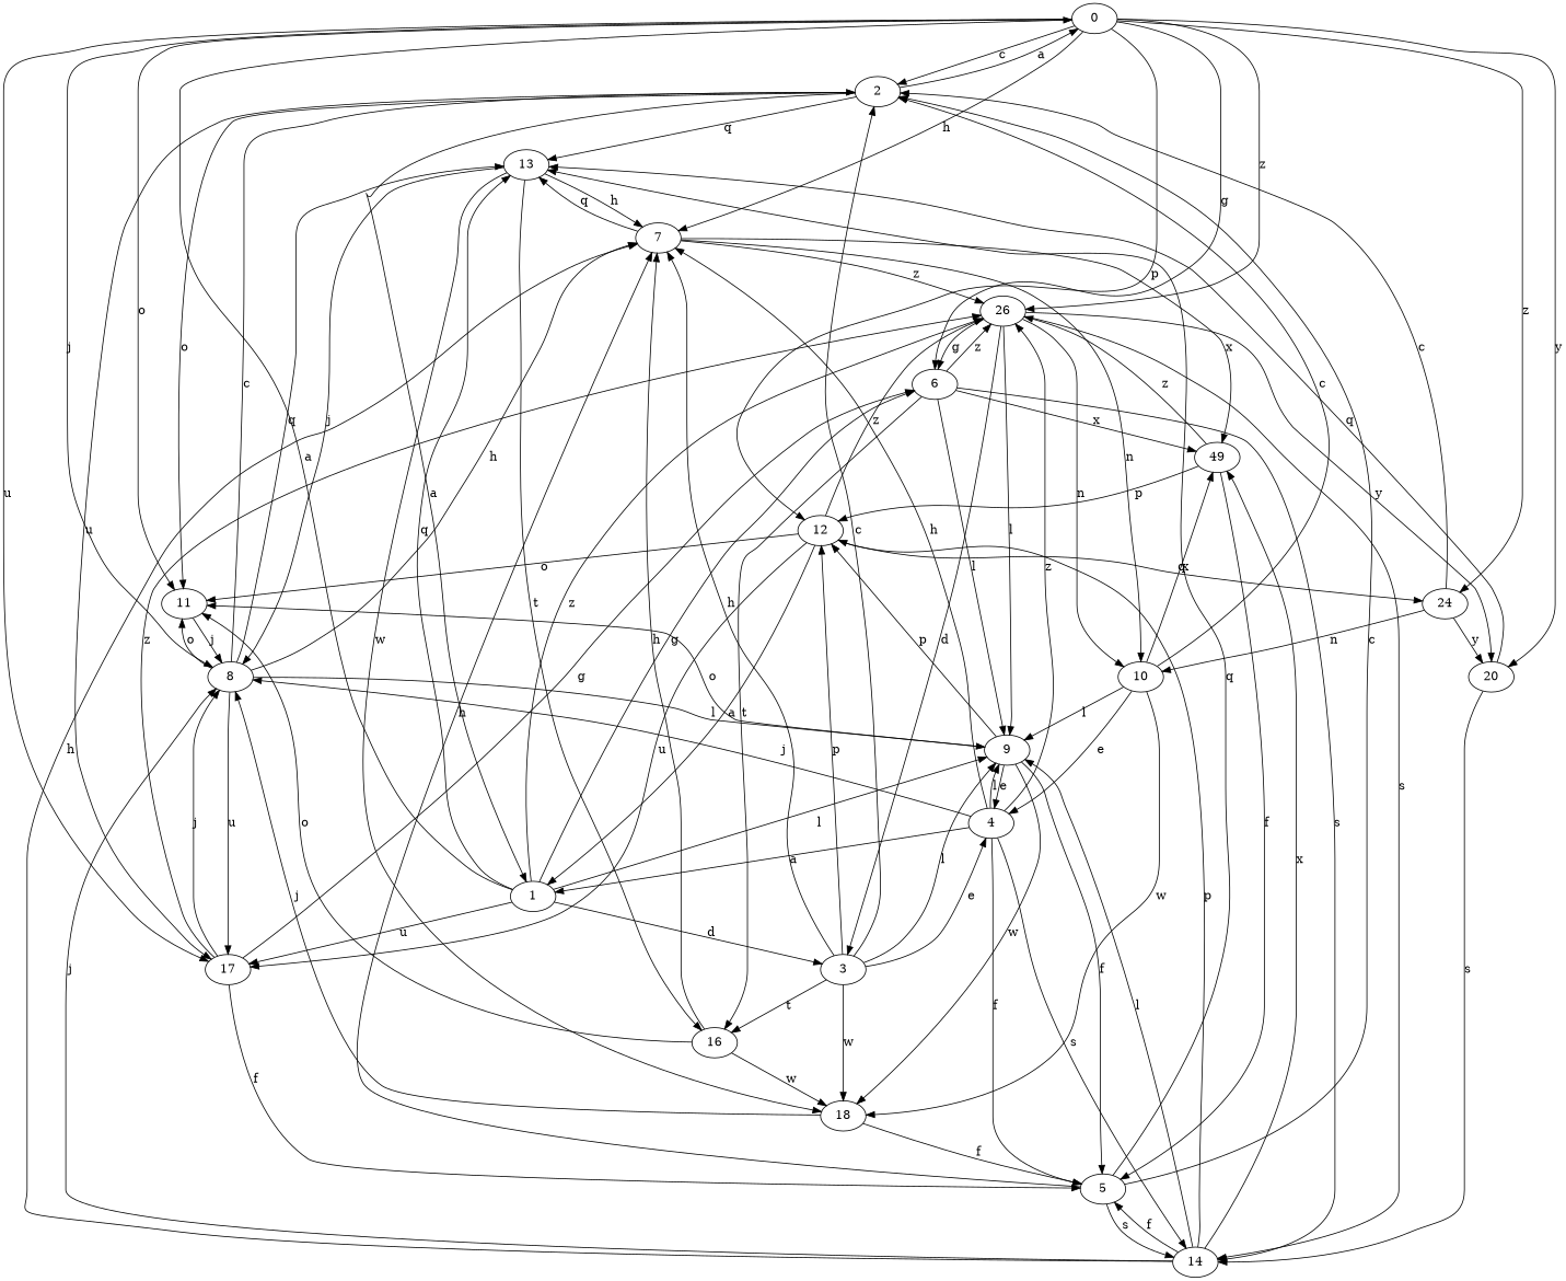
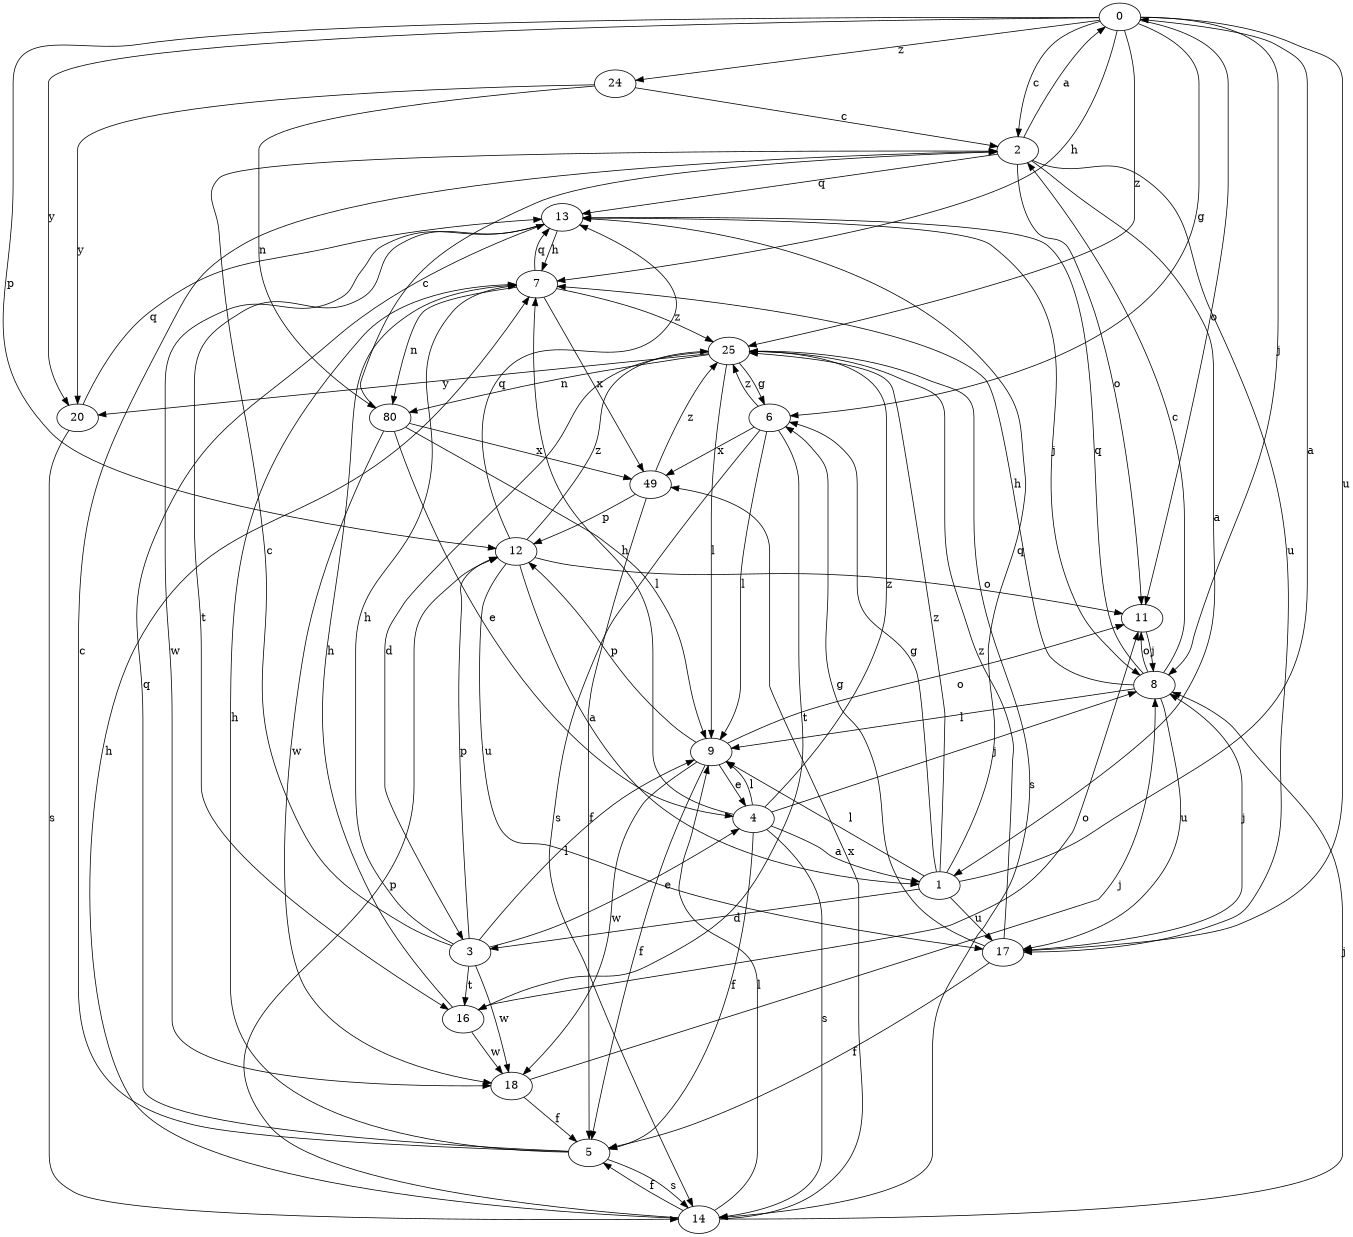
  strict digraph {
    fontname="DejaVu Serif"
    node [fontname="DejaVu Serif"]
    edge [fontname="DejaVu Serif"]
    0
    2
    6
    7
    8
    11
    12
    17
    20
    24
-   25 [label=26]
+   25
    1
    13
    9
    16
    14
    n17 [label=49]
-   10
+   10 [label=80]
    5
    3
    4
    18
    0 -> 2 [label=c]
    0 -> 6 [label=g]
    0 -> 7 [label=h]
    0 -> 8 [label=j]
    0 -> 11 [label=o]
    0 -> 12 [label=p]
    0 -> 17 [label=u]
    0 -> 20 [label=y]
    0 -> 24 [label=z]
    0 -> 25 [label=z]
    2 -> 0 [label=a]
    2 -> 11 [label=o]
    2 -> 17 [label=u]
    2 -> 1 [label=a]
    2 -> 13 [label=q]
    6 -> 25 [label=z]
    6 -> 9 [label=l]
    6 -> 16 [label=t]
    6 -> 14 [label=s]
    6 -> n17 [label=x]
    7 -> 25 [label=z]
    7 -> 13 [label=q]
    7 -> n17 [label=x]
    7 -> 10 [label=n]
    8 -> 2 [label=c]
    8 -> 7 [label=h]
    8 -> 11 [label=o]
    8 -> 17 [label=u]
    8 -> 13 [label=q]
    8 -> 9 [label=l]
    11 -> 8 [label=j]
    12 -> 11 [label=o]
    12 -> 17 [label=u]
    12 -> 25 [label=z]
    12 -> 1 [label=a]
-   12 -> 24 [label=q]
+   12 -> 13 [label=q]
    17 -> 6 [label=g]
    17 -> 8 [label=j]
    17 -> 25 [label=z]
    17 -> 5 [label=f]
    20 -> 13 [label=q]
    20 -> 14 [label=s]
    24 -> 2 [label=c]
    24 -> 20 [label=y]
    24 -> 10 [label=n]
    25 -> 6 [label=g]
    25 -> 20 [label=y]
    25 -> 9 [label=l]
    25 -> 14 [label=s]
    25 -> 10 [label=n]
    25 -> 3 [label=d]
    1 -> 0 [label=a]
    1 -> 6 [label=g]
    1 -> 17 [label=u]
    1 -> 25 [label=z]
    1 -> 13 [label=q]
    1 -> 9 [label=l]
    1 -> 3 [label=d]
    13 -> 7 [label=h]
    13 -> 8 [label=j]
    13 -> 16 [label=t]
    13 -> 18 [label=w]
    9 -> 11 [label=o]
    9 -> 12 [label=p]
    9 -> 5 [label=f]
    9 -> 4 [label=e]
    9 -> 18 [label=w]
    16 -> 7 [label=h]
    16 -> 11 [label=o]
    16 -> 18 [label=w]
    14 -> 7 [label=h]
    14 -> 8 [label=j]
    14 -> 12 [label=p]
    14 -> 9 [label=l]
    14 -> n17 [label=x]
    14 -> 5 [label=f]
    n17 -> 12 [label=p]
    n17 -> 25 [label=z]
    n17 -> 5 [label=f]
    10 -> 2 [label=c]
    10 -> 9 [label=l]
    10 -> n17 [label=x]
    10 -> 4 [label=e]
    10 -> 18 [label=w]
    5 -> 2 [label=c]
    5 -> 7 [label=h]
    5 -> 13 [label=q]
    5 -> 14 [label=s]
    3 -> 2 [label=c]
    3 -> 7 [label=h]
    3 -> 12 [label=p]
    3 -> 9 [label=l]
    3 -> 16 [label=t]
    3 -> 4 [label=e]
    3 -> 18 [label=w]
    4 -> 7 [label=h]
    4 -> 8 [label=j]
    4 -> 25 [label=z]
    4 -> 1 [label=a]
    4 -> 9 [label=l]
    4 -> 14 [label=s]
    4 -> 5 [label=f]
    18 -> 8 [label=j]
    18 -> 5 [label=f]
  }
